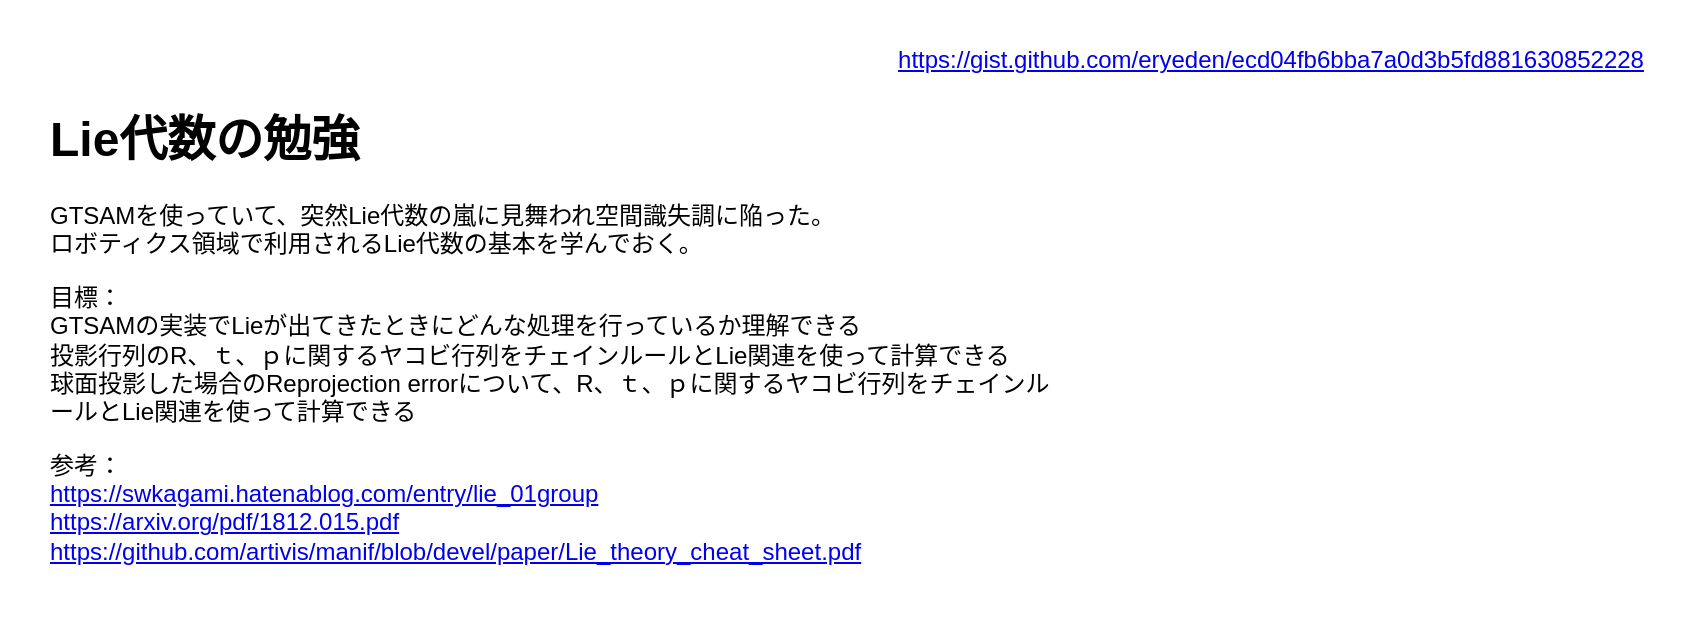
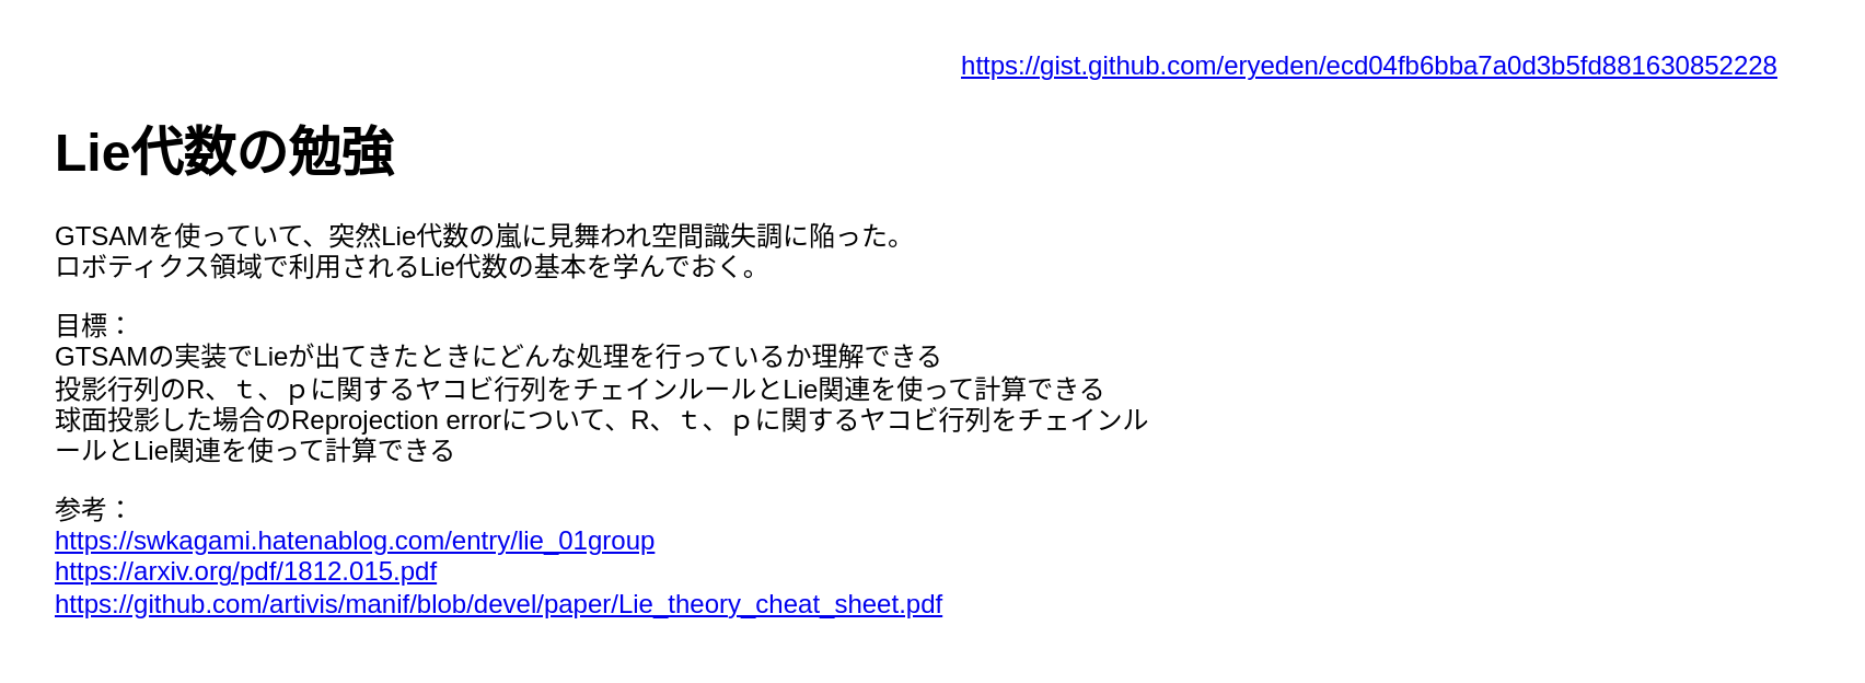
  <mxCell id="0" />
  <mxCell id="1" parent="0" />
  <mxCell id="2" value="&lt;h1&gt;Lie代数の勉強&lt;/h1&gt;&lt;p&gt;GTSAMを使っていて、突然Lie代数の嵐に見舞われ空間識失調に陥った。&lt;br&gt;ロボティクス領域で利用されるLie代数の基本を学んでおく。&lt;/p&gt;&lt;p&gt;目標：&lt;br&gt;GTSAMの実装でLieが出てきたときにどんな処理を行っているか理解できる&lt;br&gt;投影行列のR、ｔ、ｐに関するヤコビ行列をチェインルールとLie関連を使って計算できる&lt;br&gt;球面投影した場合のReprojection errorについて、R、ｔ、ｐに関するヤコビ行列をチェインルールとLie関連を使って計算できる&lt;/p&gt;&lt;p&gt;参考：&lt;br&gt;&lt;a href=&quot;https://swkagami.hatenablog.com/entry/lie_01group&quot;&gt;https://swkagami.hatenablog.com/entry/lie_01group&lt;/a&gt;&lt;br&gt;&lt;a href=&quot;https://arxiv.org/pdf/1812.015.pdf&quot;&gt;https://arxiv.org/pdf/1812.015.pdf&lt;/a&gt;&lt;br&gt;&lt;a href=&quot;https://github.com/artivis/manif/blob/devel/paper/Lie_theory_cheat_sheet.pdf&quot;&gt;https://github.com/artivis/manif/blob/devel/paper/Lie_theory_cheat_sheet.pdf&lt;/a&gt;&lt;br&gt;&lt;br&gt;&lt;/p&gt;" style="text;html=1;strokeColor=none;fillColor=none;spacing=5;spacingTop=-20;whiteSpace=wrap;overflow=hidden;rounded=0;" vertex="1" parent="1"><mxGeometry x="20" y="50" width="510" height="240" as="geometry" /></mxCell>
- <mxCell id="3" value="&lt;a href=&quot;https://gist.github.com/eryeden/ecd04fb6bba7a0d3b5fd881630852228&quot;&gt;https://gist.github.com/eryeden/ecd04fb6bba7a0d3b5fd881630852228&lt;/a&gt;" style="text;html=1;align=center;verticalAlign=middle;resizable=0;points=[];autosize=1;" vertex="1" parent="1"><mxGeometry x="440" y="20" width="390" height="20" as="geometry" /></mxCell>
+ <mxCell id="3" value="&lt;a href=&quot;https://gist.github.com/eryeden/ecd04fb6bba7a0d3b5fd881630852228&quot;&gt;https://gist.github.com/eryeden/ecd04fb6bba7a0d3b5fd881630852228&lt;/a&gt;" style="text;html=1;align=center;verticalAlign=middle;resizable=0;points=[];autosize=1;" vertex="1" parent="1"><mxGeometry x="430" y="20" width="390" height="20" as="geometry" /></mxCell>
